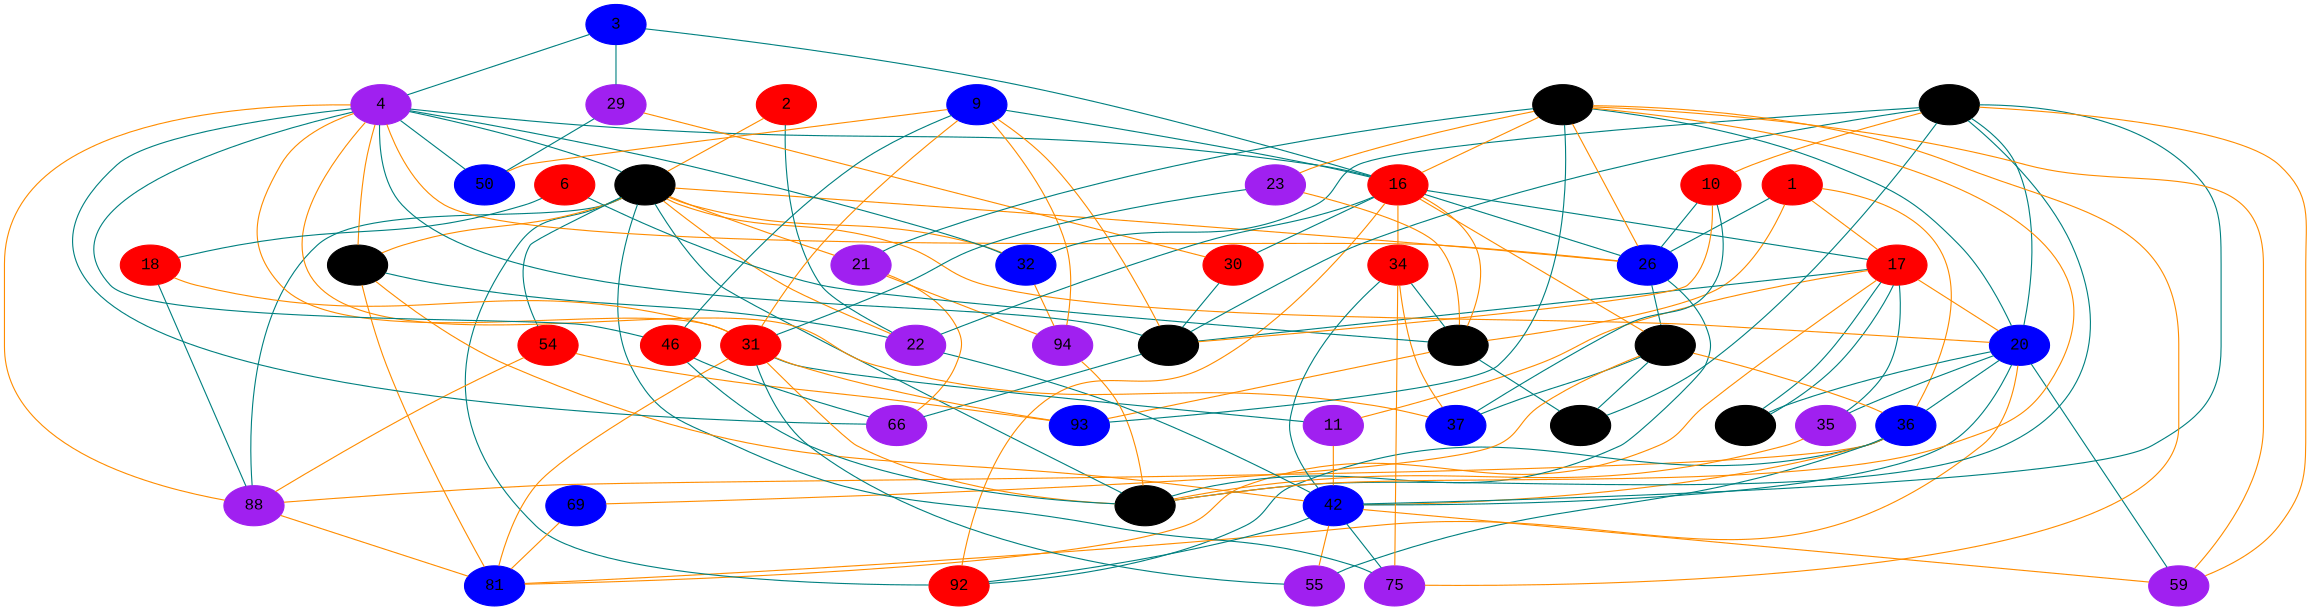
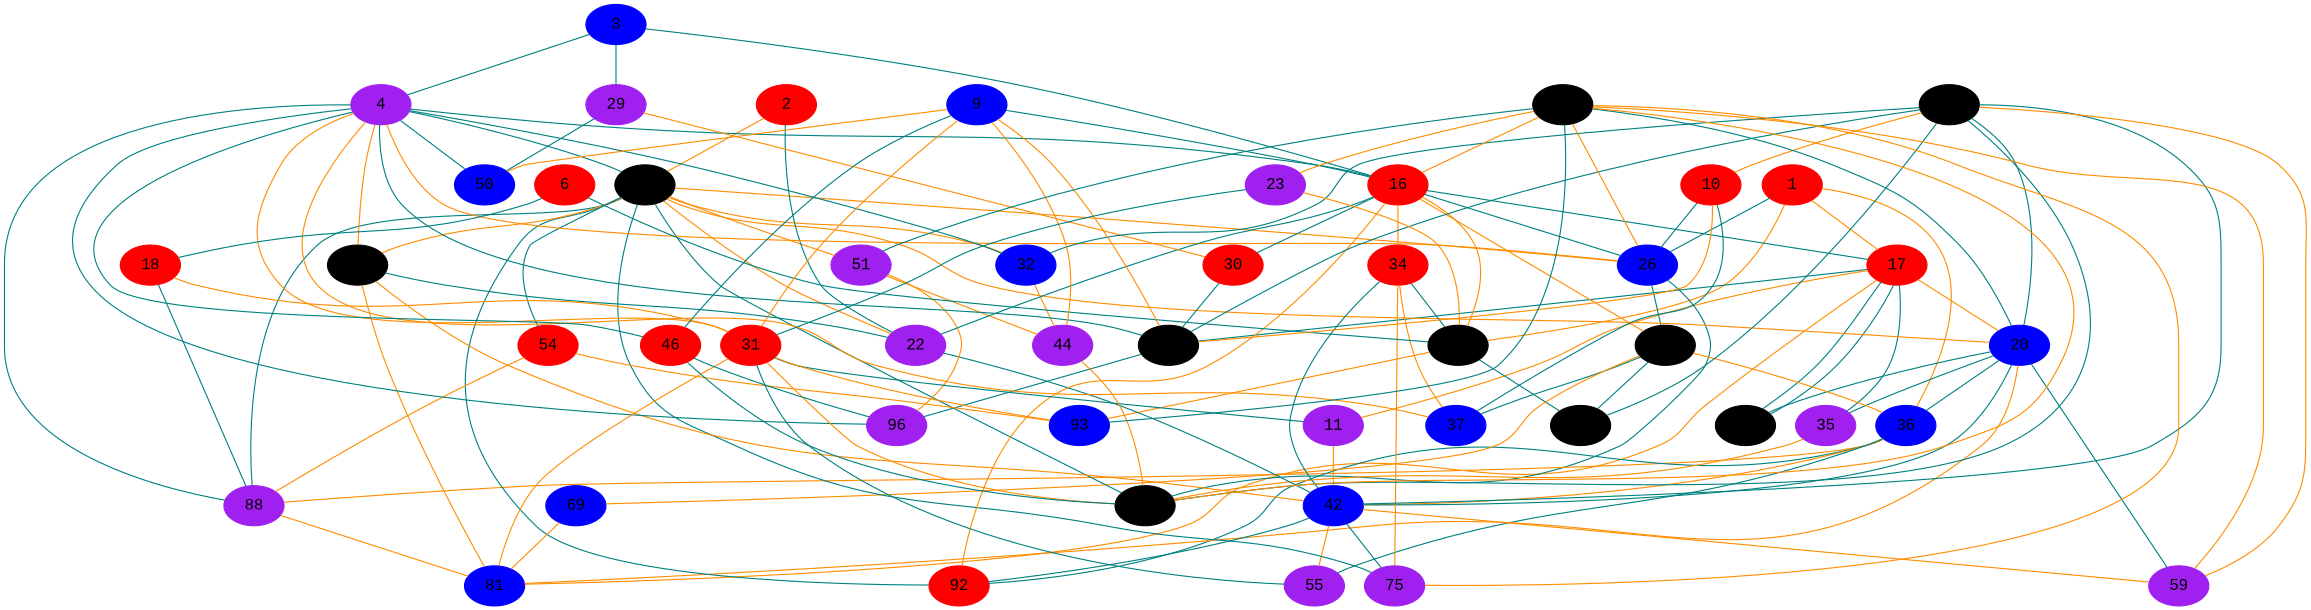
  graph {
    fontname="Liberation Mono"
    node [color=red fontname="Liberation Mono" style=filled]
    edge [color=teal fontname="Liberation Mono"]
    1 [super="+83"]
    17 [super="+82"]
    26 [color=blue super="+45"]
    36 [color=blue super="+80"]
    74 [color=black super="+86"]
    52 [color=black super="+58"]
    20 [color=blue super="+39+57"]
    81 [color=blue]
    35 [color=purple]
    n10 [color=purple label=11]
    76 [color=black]
    61 [color=black super="+84"]
    33 [color=black super="+62+47"]
    n14 [color=purple label=88 super="+79"]
    92
    42 [color=blue super="+75+68"]
    55 [color=purple]
    77 [color=black]
    93 [color=blue]
    5 [color=black super="+38+11+65"]
    22 [color=purple super="+56"]
    13 [color=black super="+96"]
    32 [color=blue]
-   51 [color=purple label=21]
+   51 [color=purple]
    54 [super="+95"]
    n26 [color=purple label=75]
    2
    3 [color=blue super="+14+8"]
    4 [color=purple super="+12+85+25+64"]
    16 [super="+21+24+28"]
    29 [color=purple]
    31 [super="+71"]
    37 [color=blue super="+89"]
    46 [super="+63"]
    50 [color=blue]
-   66 [color=purple]
+   66 [color=purple label=96]
    30
    34
-   44 [color=purple super="+49" label=94]
+   44 [color=purple super="+49"]
    59 [color=purple]
    6
    18
    7 [color=black super="+48+88"]
    10 [super="+43"]
    9 [color=blue super="+67"]
    15 [color=black super="+19+27"]
    23 [color=purple super="+73"]
    69 [color=blue]
    1 -- 17 [color=darkorange]
    1 -- 26
    1 -- 36 [color=darkorange]
    1 -- 74 [color=darkorange weight=2]
    17 -- 52
    17 -- 20 [color=darkorange]
    17 -- 81 [color=darkorange]
    17 -- 35
    17 -- n10 [color=darkorange]
    17 -- 76
    17 -- 76
    26 -- 61
    26 -- 33
    36 -- n14 [color=darkorange]
    36 -- 92
    36 -- 42 [color=darkorange]
    36 -- 55
    74 -- 77
    74 -- 93 [color=darkorange]
    52 -- 66
    20 -- 36
    20 -- 81 [color=darkorange]
    20 -- 35
    20 -- 76
    20 -- 42
    20 -- 59
    35 -- 61 [color=darkorange]
    n10 -- 42 [color=darkorange]
    33 -- 36 [color=darkorange]
    33 -- 77
    33 -- 37
    33 -- 69 [color=darkorange]
    n14 -- 81 [color=darkorange]
    42 -- 92
    42 -- 55 [color=darkorange]
    42 -- n26
    42 -- 59 [color=darkorange]
    5 -- 26 [color=darkorange]
    5 -- 20 [color=darkorange]
    5 -- 61
    5 -- n14
    5 -- 92
    5 -- 22 [color=darkorange]
    5 -- 13 [color=darkorange weight=2]
    5 -- 32 [color=darkorange]
    5 -- 51 [color=darkorange]
    5 -- 54 [weight=2]
    5 -- n26
    22 -- 42 [weight=2]
    13 -- 81 [color=darkorange]
    13 -- 42 [color=darkorange]
    13 -- 22
    32 -- 44 [color=darkorange]
    51 -- 66 [color=darkorange]
    51 -- 44 [color=darkorange]
    54 -- n14 [color=darkorange]
    54 -- 93 [color=darkorange]
    2 -- 5 [color=darkorange]
    2 -- 22
    3 -- 4 [weight=2]
    3 -- 16 [weight=2]
    3 -- 29
    4 -- 26 [color=darkorange]
    4 -- 52
-   4 -- n14 [color=darkorange weight=2]
+   4 -- n14 [weight=2]
    4 -- 5 [weight=2]
    4 -- 13 [color=darkorange]
    4 -- 32
    4 -- 16
    4 -- 31 [color=darkorange]
    4 -- 37 [color=darkorange weight=2]
    4 -- 46
    4 -- 50
    4 -- 66
    16 -- 17
    16 -- 26
    16 -- 74 [color=darkorange]
    16 -- 33 [color=darkorange]
    16 -- 92 [color=darkorange]
    16 -- 22 [weight=2]
    16 -- 30
    16 -- 34 [color=darkorange]
    29 -- 50
    29 -- 30 [color=darkorange]
    31 -- 81 [color=darkorange]
    31 -- n10
    31 -- 61 [color=darkorange]
    31 -- 55
    31 -- 93 [color=darkorange]
    46 -- 61
    46 -- 66
    30 -- 52
    34 -- 74
    34 -- 42
    34 -- n26 [color=darkorange]
    34 -- 37 [color=darkorange]
    44 -- 61 [color=darkorange]
    6 -- 74
    6 -- 18
    18 -- n14
    18 -- 31 [color=darkorange]
    7 -- 52
    7 -- 20
    7 -- 61
    7 -- 42
    7 -- 77
    7 -- 32
    7 -- 59 [color=darkorange]
    7 -- 10 [color=darkorange]
    10 -- 26
    10 -- 52 [color=darkorange]
    10 -- 37
    9 -- 52 [color=darkorange]
    9 -- 16
    9 -- 31 [color=darkorange]
    9 -- 46
    9 -- 50 [color=darkorange]
    9 -- 44 [color=darkorange]
    15 -- 26 [color=darkorange]
    15 -- 20
    15 -- 61 [color=darkorange]
    15 -- 93
    15 -- 51
    15 -- n26 [color=darkorange]
    15 -- 16 [color=darkorange weight=2]
    15 -- 59 [color=darkorange]
    15 -- 23 [color=darkorange weight=2]
    23 -- 74 [color=darkorange]
    23 -- 31
    69 -- 81 [color=darkorange]
  }
